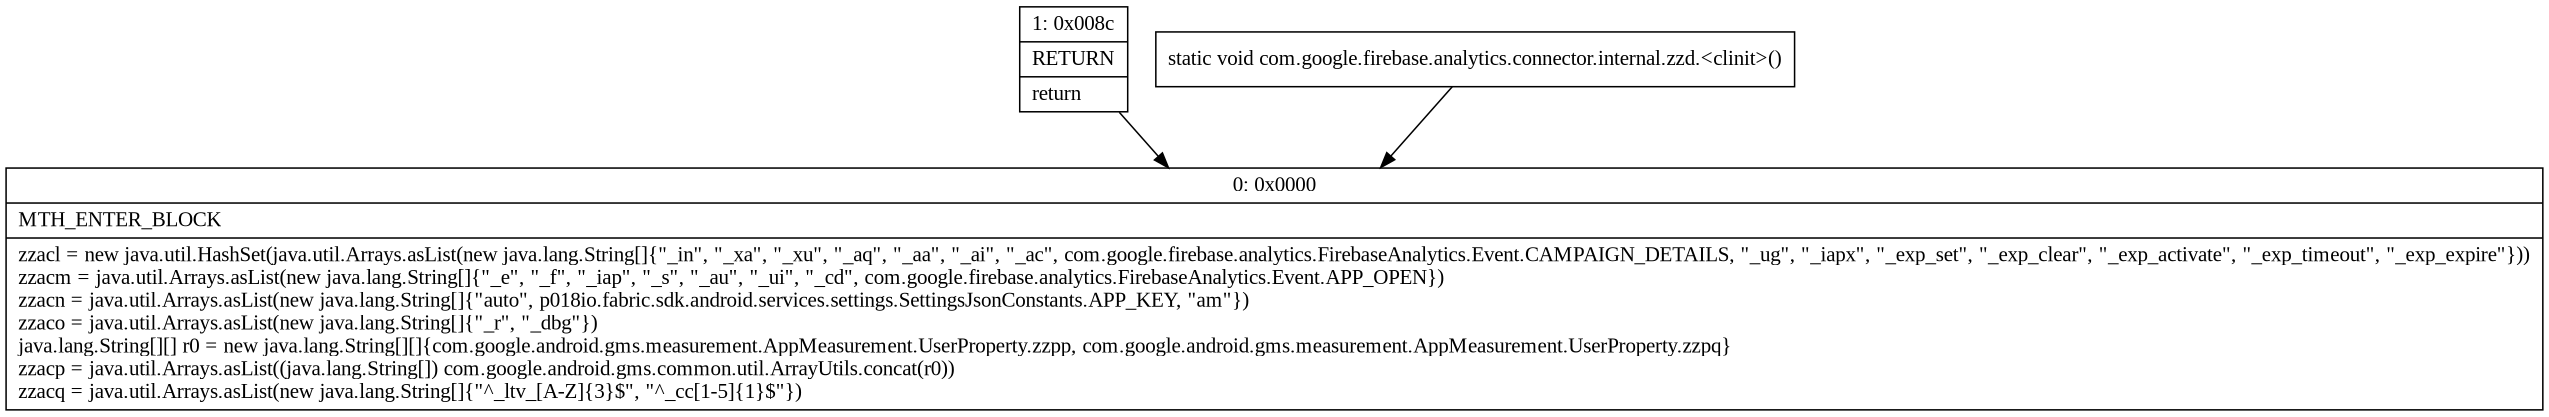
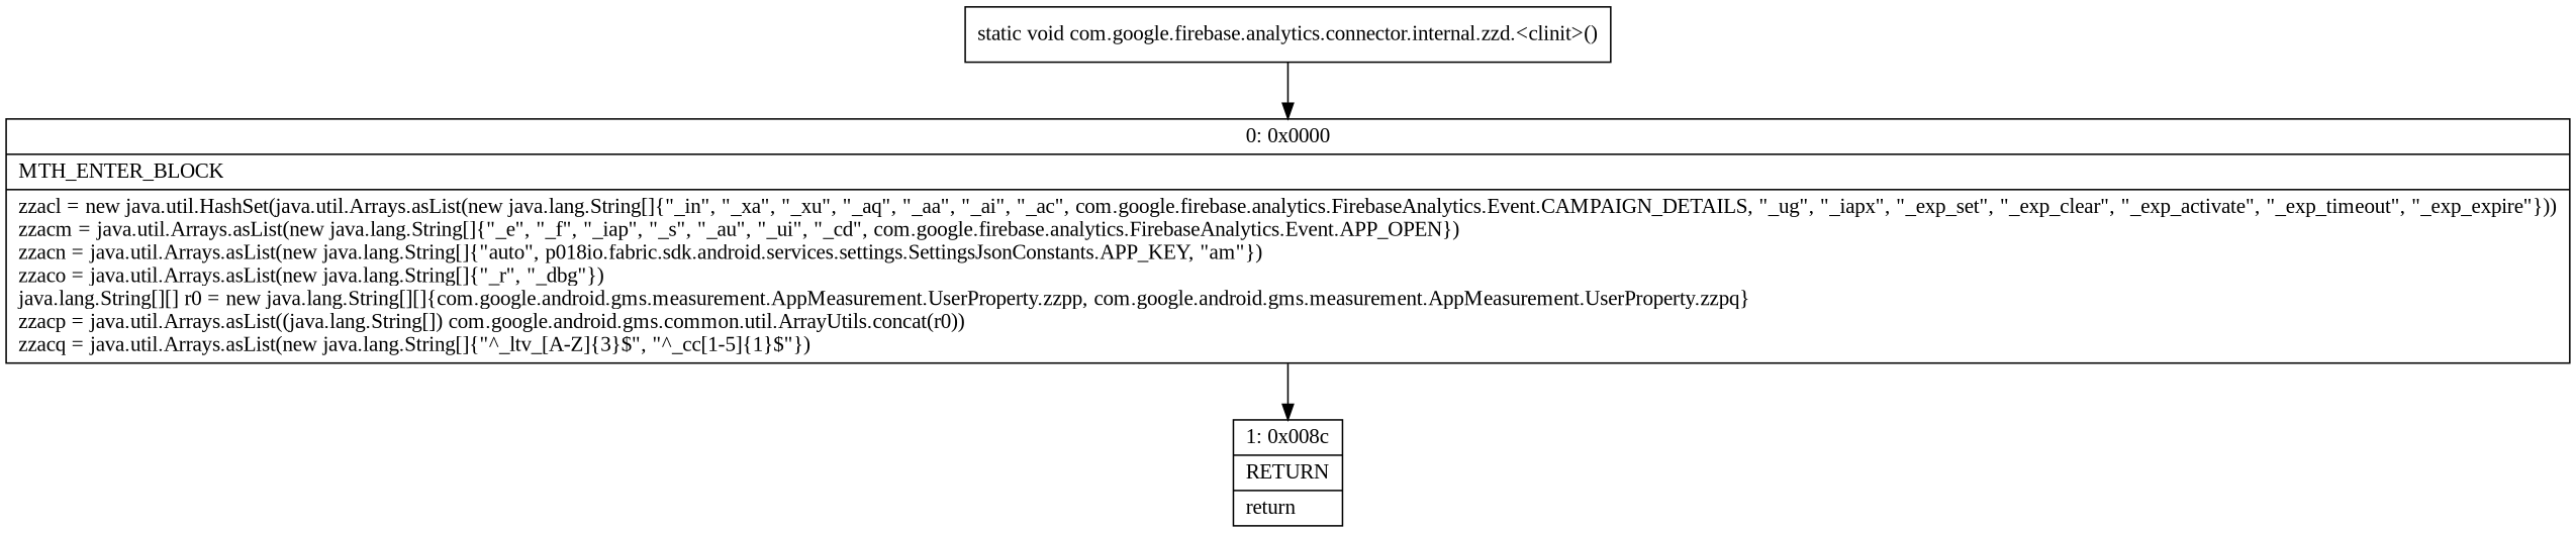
  digraph {
    fontname="Liberation Serif"
    node [shape=record fontname="Liberation Serif"]
    edge [fontname="Liberation Serif"]
    n1 [label="{0\:\ 0x0000|MTH_ENTER_BLOCK\l|zzacl = new java.util.HashSet(java.util.Arrays.asList(new java.lang.String[]\{\"_in\", \"_xa\", \"_xu\", \"_aq\", \"_aa\", \"_ai\", \"_ac\", com.google.firebase.analytics.FirebaseAnalytics.Event.CAMPAIGN_DETAILS, \"_ug\", \"_iapx\", \"_exp_set\", \"_exp_clear\", \"_exp_activate\", \"_exp_timeout\", \"_exp_expire\"\}))\lzzacm = java.util.Arrays.asList(new java.lang.String[]\{\"_e\", \"_f\", \"_iap\", \"_s\", \"_au\", \"_ui\", \"_cd\", com.google.firebase.analytics.FirebaseAnalytics.Event.APP_OPEN\})\lzzacn = java.util.Arrays.asList(new java.lang.String[]\{\"auto\", p018io.fabric.sdk.android.services.settings.SettingsJsonConstants.APP_KEY, \"am\"\})\lzzaco = java.util.Arrays.asList(new java.lang.String[]\{\"_r\", \"_dbg\"\})\ljava.lang.String[][] r0 = new java.lang.String[][]\{com.google.android.gms.measurement.AppMeasurement.UserProperty.zzpp, com.google.android.gms.measurement.AppMeasurement.UserProperty.zzpq\}\lzzacp = java.util.Arrays.asList((java.lang.String[]) com.google.android.gms.common.util.ArrayUtils.concat(r0))\lzzacq = java.util.Arrays.asList(new java.lang.String[]\{\"^_ltv_[A\-Z]\{3\}$\", \"^_cc[1\-5]\{1\}$\"\})\l}"]
    n2 [label="{1\:\ 0x008c|RETURN\l|return\l}"]
    n3 [label="{static void com.google.firebase.analytics.connector.internal.zzd.\<clinit\>() }"]
-   n2 -> n1
+   n1 -> n2
    n3 -> n1
  }
